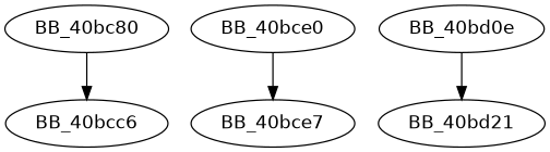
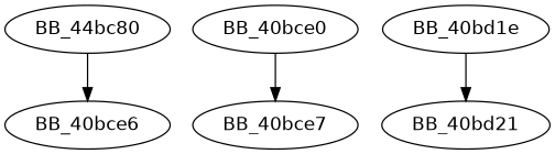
  digraph {
    fontname="DejaVu Sans"
    node [fontname="DejaVu Sans"]
    edge [fontname="DejaVu Sans"]
-   BB_40bc80
-   BB_40bcc6
+   BB_40bc80 [label=BB_44bc80]
+   BB_40bcc6 [label=BB_40bce6]
    BB_40bce0
    BB_40bce7
-   BB_40bd1e [label=BB_40bd0e]
+   BB_40bd1e
    BB_40bd21
    BB_40bc80 -> BB_40bcc6
    BB_40bce0 -> BB_40bce7
    BB_40bd1e -> BB_40bd21
  }
